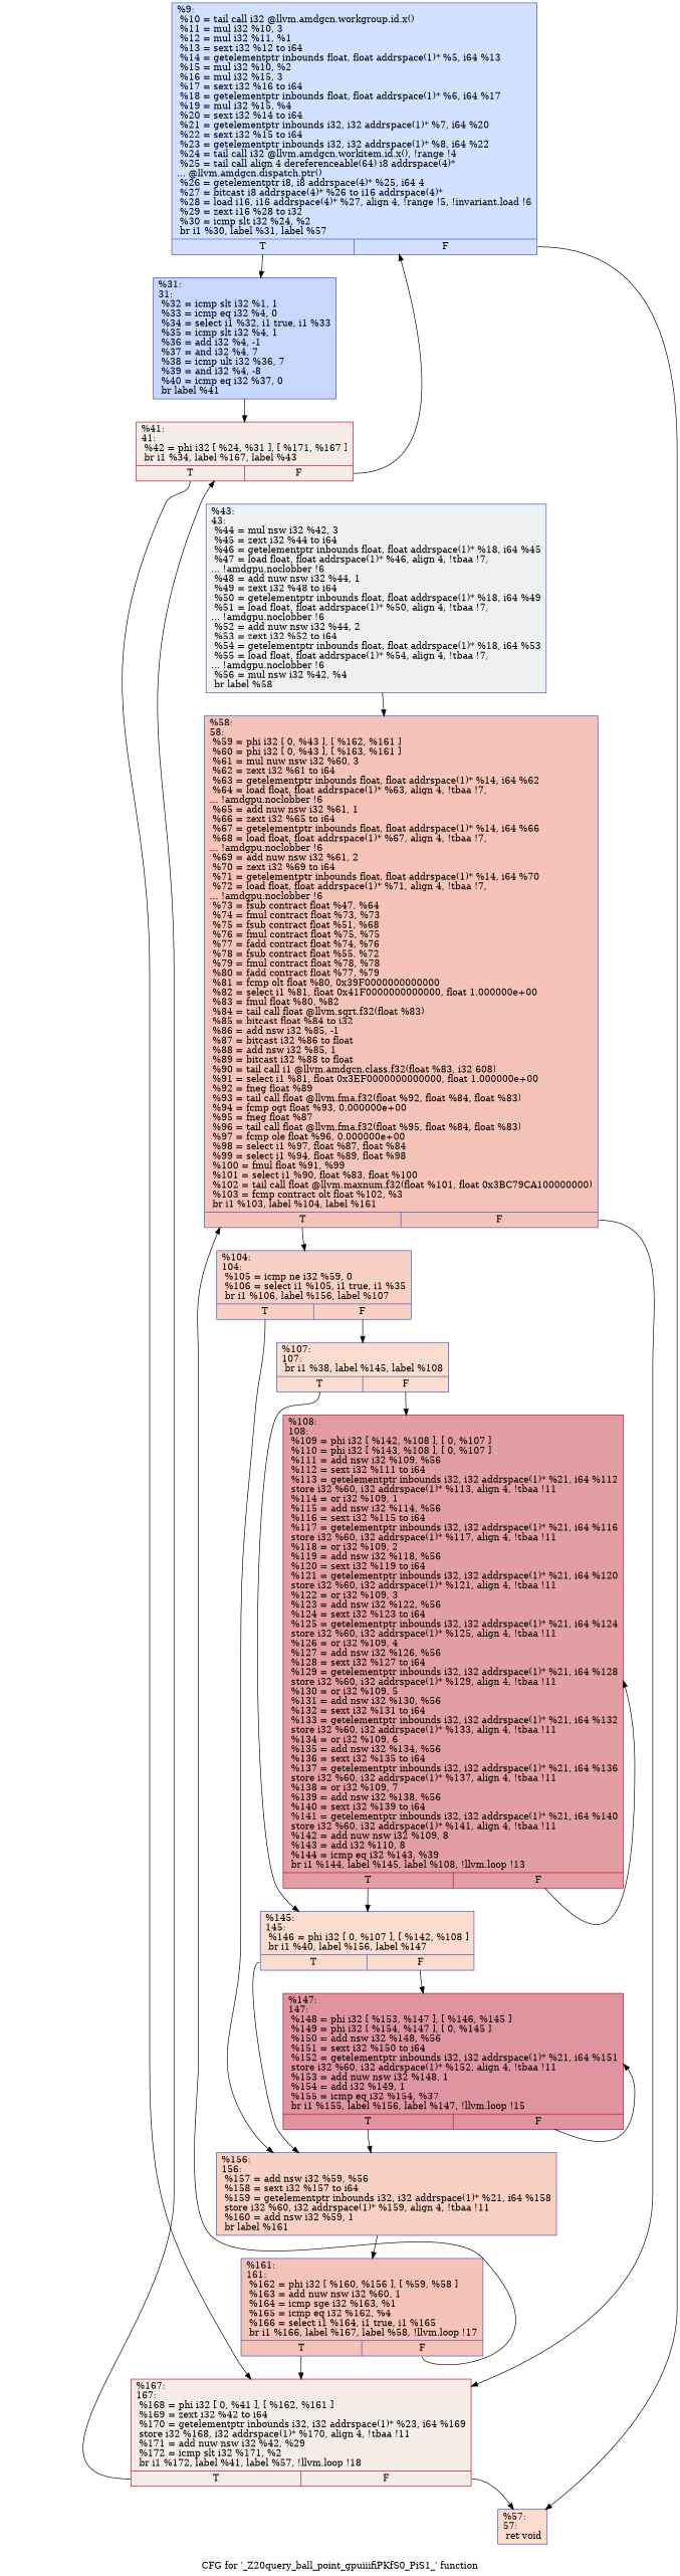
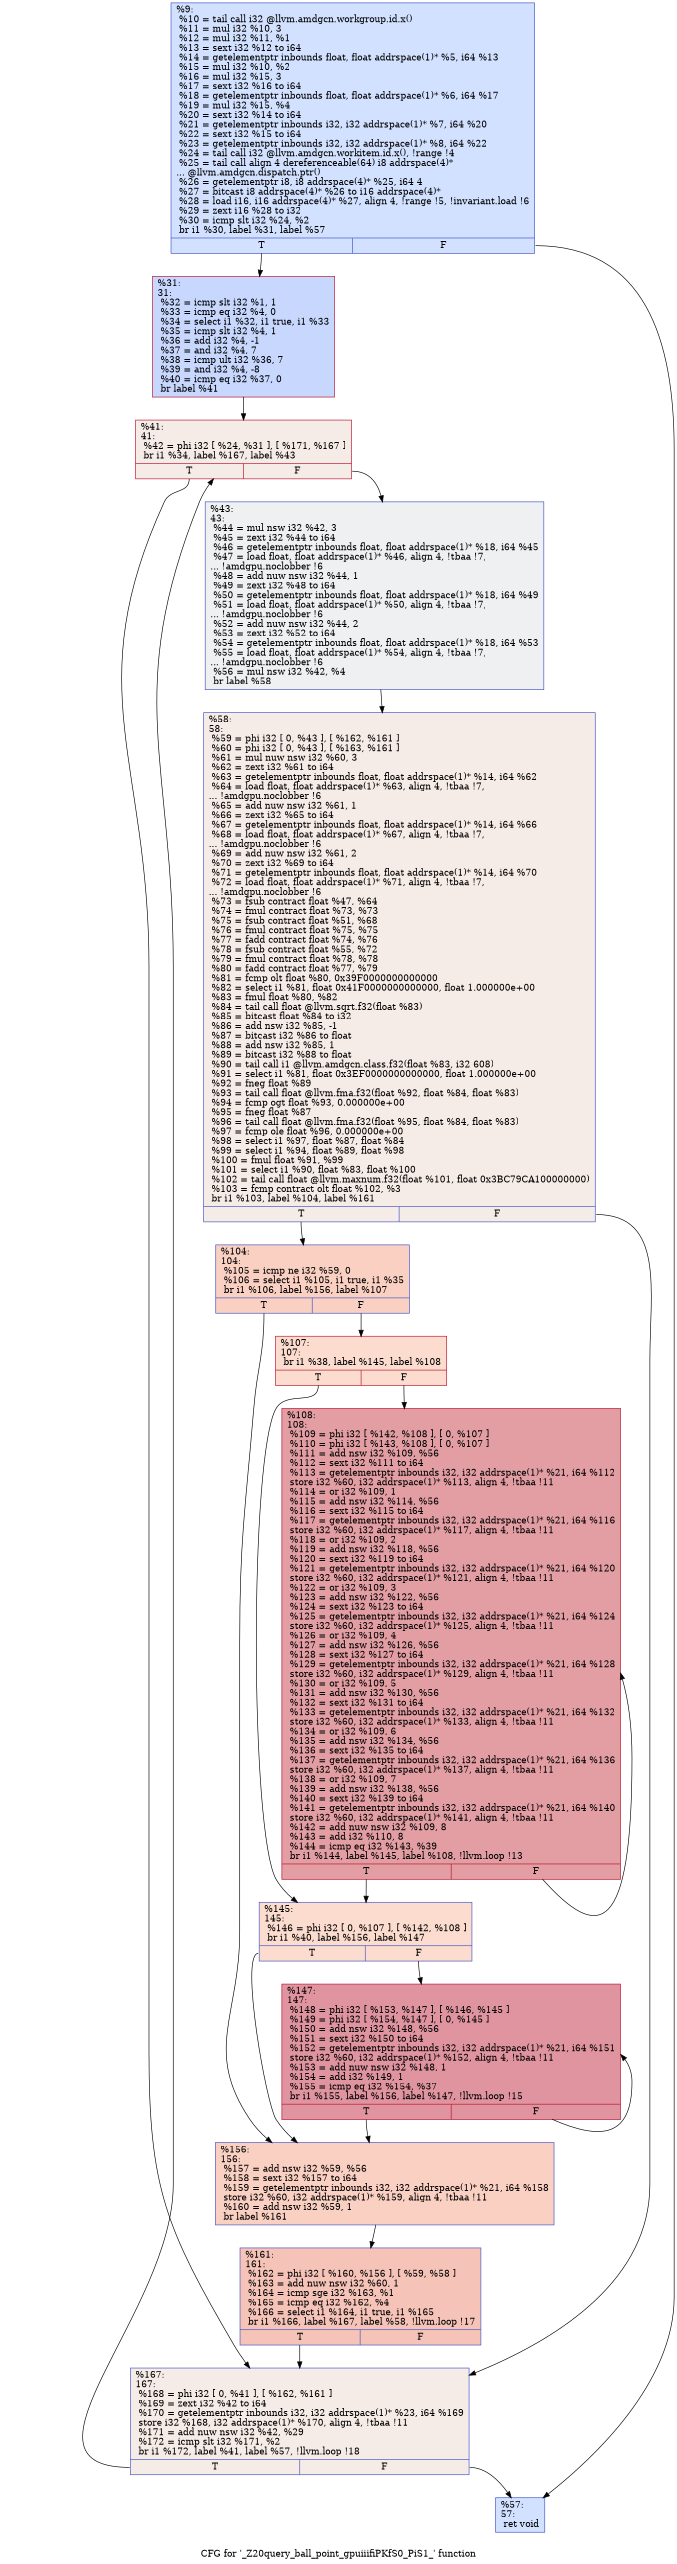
  digraph {
    label="CFG for '_Z20query_ball_point_gpuiiifiPKfS0_PiS1_' function"
    node [color="#3d50c3ff" fillcolor="#9abbff70" shape=record style=filled]
    edge [tailport=s0]
    n1 [label="{%9:\l  %10 = tail call i32 @llvm.amdgcn.workgroup.id.x()\l  %11 = mul i32 %10, 3\l  %12 = mul i32 %11, %1\l  %13 = sext i32 %12 to i64\l  %14 = getelementptr inbounds float, float addrspace(1)* %5, i64 %13\l  %15 = mul i32 %10, %2\l  %16 = mul i32 %15, 3\l  %17 = sext i32 %16 to i64\l  %18 = getelementptr inbounds float, float addrspace(1)* %6, i64 %17\l  %19 = mul i32 %15, %4\l  %20 = sext i32 %14 to i64\l  %21 = getelementptr inbounds i32, i32 addrspace(1)* %7, i64 %20\l  %22 = sext i32 %15 to i64\l  %23 = getelementptr inbounds i32, i32 addrspace(1)* %8, i64 %22\l  %24 = tail call i32 @llvm.amdgcn.workitem.id.x(), !range !4\l  %25 = tail call align 4 dereferenceable(64) i8 addrspace(4)*\l... @llvm.amdgcn.dispatch.ptr()\l  %26 = getelementptr i8, i8 addrspace(4)* %25, i64 4\l  %27 = bitcast i8 addrspace(4)* %26 to i16 addrspace(4)*\l  %28 = load i16, i16 addrspace(4)* %27, align 4, !range !5, !invariant.load !6\l  %29 = zext i16 %28 to i32\l  %30 = icmp slt i32 %24, %2\l  br i1 %30, label %31, label %57\l|{<s0>T|<s1>F}}"]
-   n2 [fillcolor="#81a4fb70" label="{%31:\l31:                                               \l  %32 = icmp slt i32 %1, 1\l  %33 = icmp eq i32 %4, 0\l  %34 = select i1 %32, i1 true, i1 %33\l  %35 = icmp slt i32 %4, 1\l  %36 = add i32 %4, -1\l  %37 = and i32 %4, 7\l  %38 = icmp ult i32 %36, 7\l  %39 = and i32 %4, -8\l  %40 = icmp eq i32 %37, 0\l  br label %41\l}"]
-   n3 [fillcolor="#f7af9170" label="{%57:\l57:                                               \l  ret void\l}"]
+   n2 [color="#b70d28ff" fillcolor="#81a4fb70" label="{%31:\l31:                                               \l  %32 = icmp slt i32 %1, 1\l  %33 = icmp eq i32 %4, 0\l  %34 = select i1 %32, i1 true, i1 %33\l  %35 = icmp slt i32 %4, 1\l  %36 = add i32 %4, -1\l  %37 = and i32 %4, 7\l  %38 = icmp ult i32 %36, 7\l  %39 = and i32 %4, -8\l  %40 = icmp eq i32 %37, 0\l  br label %41\l}"]
+   n3 [label="{%57:\l57:                                               \l  ret void\l}"]
    n4 [color="#b70d28ff" fillcolor="#ead5c970" label="{%41:\l41:                                               \l  %42 = phi i32 [ %24, %31 ], [ %171, %167 ]\l  br i1 %34, label %167, label %43\l|{<s0>T|<s1>F}}"]
-   n5 [color="#b70d28ff" fillcolor="#ead5c970" label="{%167:\l167:                                              \l  %168 = phi i32 [ 0, %41 ], [ %162, %161 ]\l  %169 = zext i32 %42 to i64\l  %170 = getelementptr inbounds i32, i32 addrspace(1)* %23, i64 %169\l  store i32 %168, i32 addrspace(1)* %170, align 4, !tbaa !11\l  %171 = add nuw nsw i32 %42, %29\l  %172 = icmp slt i32 %171, %2\l  br i1 %172, label %41, label %57, !llvm.loop !18\l|{<s0>T|<s1>F}}"]
+   n5 [fillcolor="#ead5c970" label="{%167:\l167:                                              \l  %168 = phi i32 [ 0, %41 ], [ %162, %161 ]\l  %169 = zext i32 %42 to i64\l  %170 = getelementptr inbounds i32, i32 addrspace(1)* %23, i64 %169\l  store i32 %168, i32 addrspace(1)* %170, align 4, !tbaa !11\l  %171 = add nuw nsw i32 %42, %29\l  %172 = icmp slt i32 %171, %2\l  br i1 %172, label %41, label %57, !llvm.loop !18\l|{<s0>T|<s1>F}}"]
    n6 [fillcolor="#d9dce170" label="{%43:\l43:                                               \l  %44 = mul nsw i32 %42, 3\l  %45 = zext i32 %44 to i64\l  %46 = getelementptr inbounds float, float addrspace(1)* %18, i64 %45\l  %47 = load float, float addrspace(1)* %46, align 4, !tbaa !7,\l... !amdgpu.noclobber !6\l  %48 = add nuw nsw i32 %44, 1\l  %49 = zext i32 %48 to i64\l  %50 = getelementptr inbounds float, float addrspace(1)* %18, i64 %49\l  %51 = load float, float addrspace(1)* %50, align 4, !tbaa !7,\l... !amdgpu.noclobber !6\l  %52 = add nuw nsw i32 %44, 2\l  %53 = zext i32 %52 to i64\l  %54 = getelementptr inbounds float, float addrspace(1)* %18, i64 %53\l  %55 = load float, float addrspace(1)* %54, align 4, !tbaa !7,\l... !amdgpu.noclobber !6\l  %56 = mul nsw i32 %42, %4\l  br label %58\l}"]
-   n7 [fillcolor="#e8765c70" label="{%58:\l58:                                               \l  %59 = phi i32 [ 0, %43 ], [ %162, %161 ]\l  %60 = phi i32 [ 0, %43 ], [ %163, %161 ]\l  %61 = mul nuw nsw i32 %60, 3\l  %62 = zext i32 %61 to i64\l  %63 = getelementptr inbounds float, float addrspace(1)* %14, i64 %62\l  %64 = load float, float addrspace(1)* %63, align 4, !tbaa !7,\l... !amdgpu.noclobber !6\l  %65 = add nuw nsw i32 %61, 1\l  %66 = zext i32 %65 to i64\l  %67 = getelementptr inbounds float, float addrspace(1)* %14, i64 %66\l  %68 = load float, float addrspace(1)* %67, align 4, !tbaa !7,\l... !amdgpu.noclobber !6\l  %69 = add nuw nsw i32 %61, 2\l  %70 = zext i32 %69 to i64\l  %71 = getelementptr inbounds float, float addrspace(1)* %14, i64 %70\l  %72 = load float, float addrspace(1)* %71, align 4, !tbaa !7,\l... !amdgpu.noclobber !6\l  %73 = fsub contract float %47, %64\l  %74 = fmul contract float %73, %73\l  %75 = fsub contract float %51, %68\l  %76 = fmul contract float %75, %75\l  %77 = fadd contract float %74, %76\l  %78 = fsub contract float %55, %72\l  %79 = fmul contract float %78, %78\l  %80 = fadd contract float %77, %79\l  %81 = fcmp olt float %80, 0x39F0000000000000\l  %82 = select i1 %81, float 0x41F0000000000000, float 1.000000e+00\l  %83 = fmul float %80, %82\l  %84 = tail call float @llvm.sqrt.f32(float %83)\l  %85 = bitcast float %84 to i32\l  %86 = add nsw i32 %85, -1\l  %87 = bitcast i32 %86 to float\l  %88 = add nsw i32 %85, 1\l  %89 = bitcast i32 %88 to float\l  %90 = tail call i1 @llvm.amdgcn.class.f32(float %83, i32 608)\l  %91 = select i1 %81, float 0x3EF0000000000000, float 1.000000e+00\l  %92 = fneg float %89\l  %93 = tail call float @llvm.fma.f32(float %92, float %84, float %83)\l  %94 = fcmp ogt float %93, 0.000000e+00\l  %95 = fneg float %87\l  %96 = tail call float @llvm.fma.f32(float %95, float %84, float %83)\l  %97 = fcmp ole float %96, 0.000000e+00\l  %98 = select i1 %97, float %87, float %84\l  %99 = select i1 %94, float %89, float %98\l  %100 = fmul float %91, %99\l  %101 = select i1 %90, float %83, float %100\l  %102 = tail call float @llvm.maxnum.f32(float %101, float 0x3BC79CA100000000)\l  %103 = fcmp contract olt float %102, %3\l  br i1 %103, label %104, label %161\l|{<s0>T|<s1>F}}"]
+   n7 [fillcolor="#ead5c970" label="{%58:\l58:                                               \l  %59 = phi i32 [ 0, %43 ], [ %162, %161 ]\l  %60 = phi i32 [ 0, %43 ], [ %163, %161 ]\l  %61 = mul nuw nsw i32 %60, 3\l  %62 = zext i32 %61 to i64\l  %63 = getelementptr inbounds float, float addrspace(1)* %14, i64 %62\l  %64 = load float, float addrspace(1)* %63, align 4, !tbaa !7,\l... !amdgpu.noclobber !6\l  %65 = add nuw nsw i32 %61, 1\l  %66 = zext i32 %65 to i64\l  %67 = getelementptr inbounds float, float addrspace(1)* %14, i64 %66\l  %68 = load float, float addrspace(1)* %67, align 4, !tbaa !7,\l... !amdgpu.noclobber !6\l  %69 = add nuw nsw i32 %61, 2\l  %70 = zext i32 %69 to i64\l  %71 = getelementptr inbounds float, float addrspace(1)* %14, i64 %70\l  %72 = load float, float addrspace(1)* %71, align 4, !tbaa !7,\l... !amdgpu.noclobber !6\l  %73 = fsub contract float %47, %64\l  %74 = fmul contract float %73, %73\l  %75 = fsub contract float %51, %68\l  %76 = fmul contract float %75, %75\l  %77 = fadd contract float %74, %76\l  %78 = fsub contract float %55, %72\l  %79 = fmul contract float %78, %78\l  %80 = fadd contract float %77, %79\l  %81 = fcmp olt float %80, 0x39F0000000000000\l  %82 = select i1 %81, float 0x41F0000000000000, float 1.000000e+00\l  %83 = fmul float %80, %82\l  %84 = tail call float @llvm.sqrt.f32(float %83)\l  %85 = bitcast float %84 to i32\l  %86 = add nsw i32 %85, -1\l  %87 = bitcast i32 %86 to float\l  %88 = add nsw i32 %85, 1\l  %89 = bitcast i32 %88 to float\l  %90 = tail call i1 @llvm.amdgcn.class.f32(float %83, i32 608)\l  %91 = select i1 %81, float 0x3EF0000000000000, float 1.000000e+00\l  %92 = fneg float %89\l  %93 = tail call float @llvm.fma.f32(float %92, float %84, float %83)\l  %94 = fcmp ogt float %93, 0.000000e+00\l  %95 = fneg float %87\l  %96 = tail call float @llvm.fma.f32(float %95, float %84, float %83)\l  %97 = fcmp ole float %96, 0.000000e+00\l  %98 = select i1 %97, float %87, float %84\l  %99 = select i1 %94, float %89, float %98\l  %100 = fmul float %91, %99\l  %101 = select i1 %90, float %83, float %100\l  %102 = tail call float @llvm.maxnum.f32(float %101, float 0x3BC79CA100000000)\l  %103 = fcmp contract olt float %102, %3\l  br i1 %103, label %104, label %161\l|{<s0>T|<s1>F}}"]
    n8 [fillcolor="#f3947570" label="{%104:\l104:                                              \l  %105 = icmp ne i32 %59, 0\l  %106 = select i1 %105, i1 true, i1 %35\l  br i1 %106, label %156, label %107\l|{<s0>T|<s1>F}}"]
    n9 [fillcolor="#f3947570" label="{%156:\l156:                                              \l  %157 = add nsw i32 %59, %56\l  %158 = sext i32 %157 to i64\l  %159 = getelementptr inbounds i32, i32 addrspace(1)* %21, i64 %158\l  store i32 %60, i32 addrspace(1)* %159, align 4, !tbaa !11\l  %160 = add nsw i32 %59, 1\l  br label %161\l}"]
-   n10 [fillcolor="#f7af9170" label="{%107:\l107:                                              \l  br i1 %38, label %145, label %108\l|{<s0>T|<s1>F}}"]
+   n10 [color="#b70d28ff" fillcolor="#f7af9170" label="{%107:\l107:                                              \l  br i1 %38, label %145, label %108\l|{<s0>T|<s1>F}}"]
    n11 [fillcolor="#e8765c70" label="{%161:\l161:                                              \l  %162 = phi i32 [ %160, %156 ], [ %59, %58 ]\l  %163 = add nuw nsw i32 %60, 1\l  %164 = icmp sge i32 %163, %1\l  %165 = icmp eq i32 %162, %4\l  %166 = select i1 %164, i1 true, i1 %165\l  br i1 %166, label %167, label %58, !llvm.loop !17\l|{<s0>T|<s1>F}}"]
    n12 [fillcolor="#f7af9170" label="{%145:\l145:                                              \l  %146 = phi i32 [ 0, %107 ], [ %142, %108 ]\l  br i1 %40, label %156, label %147\l|{<s0>T|<s1>F}}"]
    n13 [color="#b70d28ff" fillcolor="#be242e70" label="{%108:\l108:                                              \l  %109 = phi i32 [ %142, %108 ], [ 0, %107 ]\l  %110 = phi i32 [ %143, %108 ], [ 0, %107 ]\l  %111 = add nsw i32 %109, %56\l  %112 = sext i32 %111 to i64\l  %113 = getelementptr inbounds i32, i32 addrspace(1)* %21, i64 %112\l  store i32 %60, i32 addrspace(1)* %113, align 4, !tbaa !11\l  %114 = or i32 %109, 1\l  %115 = add nsw i32 %114, %56\l  %116 = sext i32 %115 to i64\l  %117 = getelementptr inbounds i32, i32 addrspace(1)* %21, i64 %116\l  store i32 %60, i32 addrspace(1)* %117, align 4, !tbaa !11\l  %118 = or i32 %109, 2\l  %119 = add nsw i32 %118, %56\l  %120 = sext i32 %119 to i64\l  %121 = getelementptr inbounds i32, i32 addrspace(1)* %21, i64 %120\l  store i32 %60, i32 addrspace(1)* %121, align 4, !tbaa !11\l  %122 = or i32 %109, 3\l  %123 = add nsw i32 %122, %56\l  %124 = sext i32 %123 to i64\l  %125 = getelementptr inbounds i32, i32 addrspace(1)* %21, i64 %124\l  store i32 %60, i32 addrspace(1)* %125, align 4, !tbaa !11\l  %126 = or i32 %109, 4\l  %127 = add nsw i32 %126, %56\l  %128 = sext i32 %127 to i64\l  %129 = getelementptr inbounds i32, i32 addrspace(1)* %21, i64 %128\l  store i32 %60, i32 addrspace(1)* %129, align 4, !tbaa !11\l  %130 = or i32 %109, 5\l  %131 = add nsw i32 %130, %56\l  %132 = sext i32 %131 to i64\l  %133 = getelementptr inbounds i32, i32 addrspace(1)* %21, i64 %132\l  store i32 %60, i32 addrspace(1)* %133, align 4, !tbaa !11\l  %134 = or i32 %109, 6\l  %135 = add nsw i32 %134, %56\l  %136 = sext i32 %135 to i64\l  %137 = getelementptr inbounds i32, i32 addrspace(1)* %21, i64 %136\l  store i32 %60, i32 addrspace(1)* %137, align 4, !tbaa !11\l  %138 = or i32 %109, 7\l  %139 = add nsw i32 %138, %56\l  %140 = sext i32 %139 to i64\l  %141 = getelementptr inbounds i32, i32 addrspace(1)* %21, i64 %140\l  store i32 %60, i32 addrspace(1)* %141, align 4, !tbaa !11\l  %142 = add nuw nsw i32 %109, 8\l  %143 = add i32 %110, 8\l  %144 = icmp eq i32 %143, %39\l  br i1 %144, label %145, label %108, !llvm.loop !13\l|{<s0>T|<s1>F}}"]
    n14 [color="#b70d28ff" fillcolor="#b70d2870" label="{%147:\l147:                                              \l  %148 = phi i32 [ %153, %147 ], [ %146, %145 ]\l  %149 = phi i32 [ %154, %147 ], [ 0, %145 ]\l  %150 = add nsw i32 %148, %56\l  %151 = sext i32 %150 to i64\l  %152 = getelementptr inbounds i32, i32 addrspace(1)* %21, i64 %151\l  store i32 %60, i32 addrspace(1)* %152, align 4, !tbaa !11\l  %153 = add nuw nsw i32 %148, 1\l  %154 = add i32 %149, 1\l  %155 = icmp eq i32 %154, %37\l  br i1 %155, label %156, label %147, !llvm.loop !15\l|{<s0>T|<s1>F}}"]
    n1 -> n2
    n1 -> n3 [tailport=s1]
    n2 -> n4
    n4 -> n5
-   n4 -> n1 [tailport=s1]
+   n4 -> n6 [tailport=s1]
    n5 -> n3 [tailport=s1]
    n5 -> n4
    n6 -> n7
    n7 -> n5 [tailport=s1]
    n7 -> n8
    n8 -> n9
    n8 -> n10 [tailport=s1]
    n9 -> n11
    n10 -> n12
    n10 -> n13 [tailport=s1]
    n11 -> n5
-   n11 -> n7 [tailport=s1]
    n12 -> n9
    n12 -> n14 [tailport=s1]
    n13 -> n12
    n13 -> n13 [tailport=s1]
    n14 -> n9
    n14 -> n14 [tailport=s1]
  }
